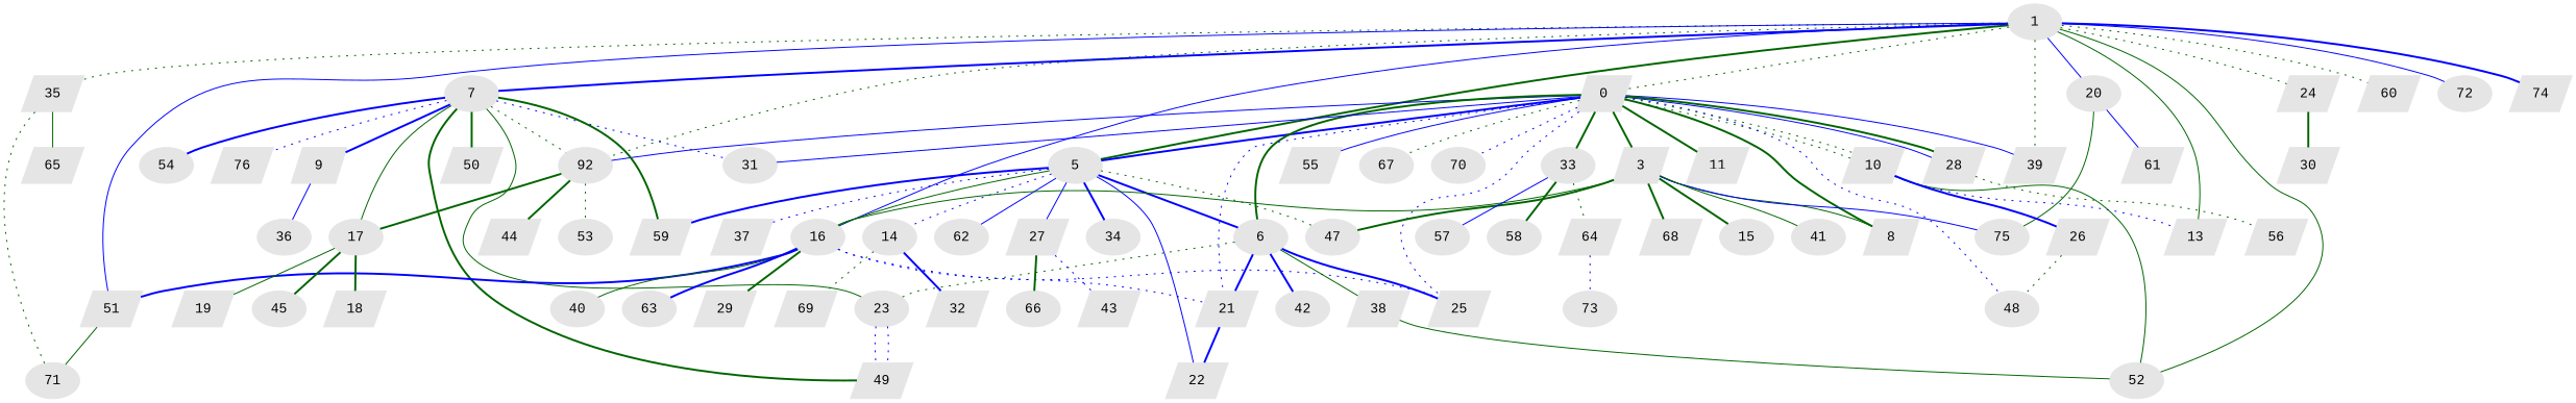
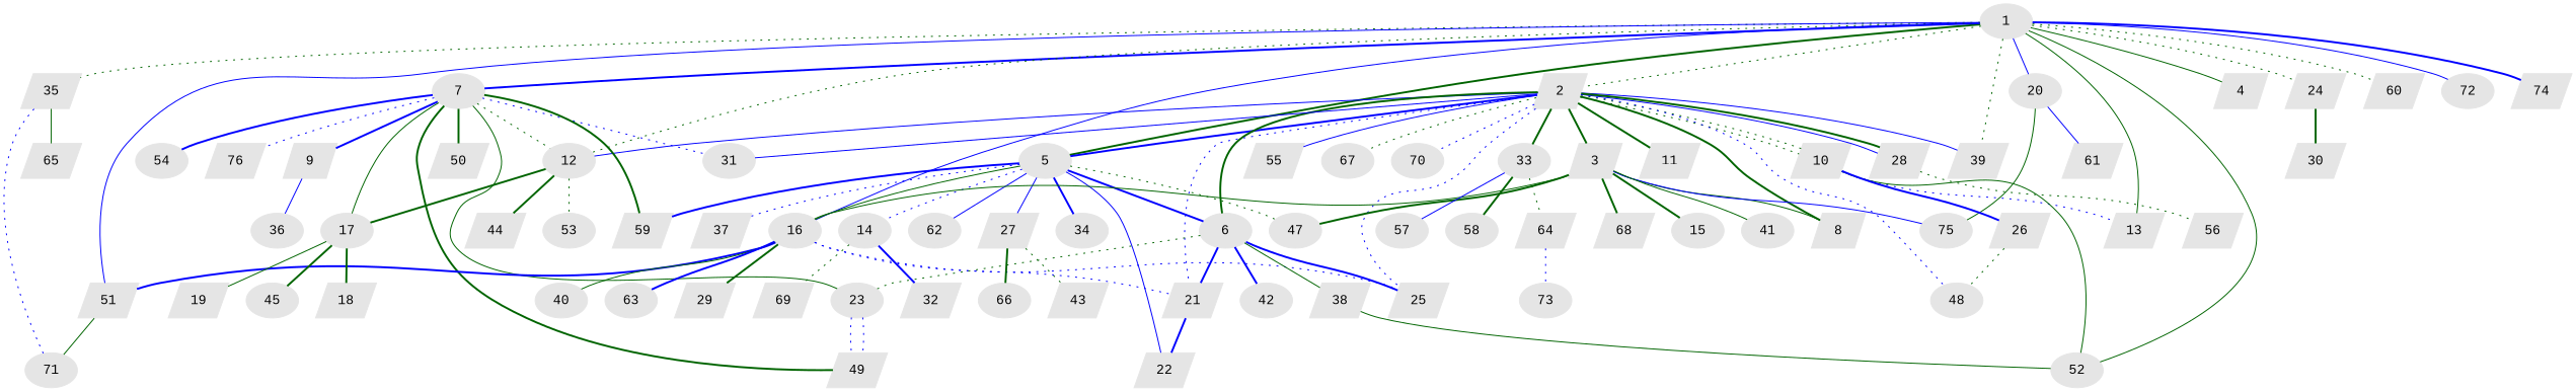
  graph {
    fontname="Liberation Mono"
    node [color=gray90 fontname="Liberation Mono" shape=parallelogram style=filled]
    edge [color=darkgreen fontname="Liberation Mono" style=bold]
    1 [shape=ellipse]
-   2 [label=0]
+   2
+   4
    5 [shape=ellipse]
    7 [shape=ellipse]
-   12 [shape=ellipse label=92]
+   12 [shape=ellipse]
    13
    16 [shape=ellipse]
    20 [shape=ellipse]
    24
    35
    39
    51
    52 [shape=ellipse]
    60
    72 [shape=ellipse]
    74
    3
    6 [shape=ellipse]
    8
    10
    11
    21
    25
    28
    31 [shape=ellipse]
    33 [shape=ellipse]
    48 [shape=ellipse]
    55
    67 [shape=ellipse]
    70 [shape=ellipse]
    47 [shape=ellipse]
    14 [shape=ellipse]
    22
    27
    34 [shape=ellipse]
    37
    59
    62 [shape=ellipse]
    23 [shape=ellipse]
    9
    17 [shape=ellipse]
    49
    50
    54 [shape=ellipse]
    76
    44
    53 [shape=ellipse]
    29
    40 [shape=ellipse]
    63 [shape=ellipse]
    75 [shape=ellipse]
    61
    30
    65
    71 [shape=ellipse]
    15 [shape=ellipse]
    41 [shape=ellipse]
    68
    38
    42 [shape=ellipse]
    26
    56
    57 [shape=ellipse]
    58 [shape=ellipse]
    64
    32
    69
    43
    66 [shape=ellipse]
    36 [shape=ellipse]
    18
    19
    45 [shape=ellipse]
    73 [shape=ellipse]
    1 -- 2 [style=dotted]
+   1 -- 4 [style=solid]
    1 -- 5
    1 -- 7 [color=blue]
    1 -- 12 [style=dotted]
    1 -- 13 [style=solid]
    1 -- 16 [color=blue style=solid]
    1 -- 20 [color=blue style=solid]
    1 -- 24 [style=dotted]
    1 -- 35 [style=dotted]
    1 -- 39 [style=dotted]
    1 -- 51 [color=blue style=solid]
    1 -- 52 [style=solid]
    1 -- 60 [style=dotted]
    1 -- 72 [color=blue style=solid]
    1 -- 74 [color=blue]
    2 -- 5 [color=blue]
    2 -- 12 [color=blue style=solid]
    2 -- 39 [color=blue style=solid]
    2 -- 3
    2 -- 6
    2 -- 8
    2 -- 10 [style=dotted]
    2 -- 10 [style=dotted]
    2 -- 11
    2 -- 21 [color=blue style=dotted]
    2 -- 25 [color=blue style=dotted]
    2 -- 28 [color=blue style=solid]
    2 -- 28
    2 -- 31 [color=blue style=solid]
    2 -- 33
    2 -- 48 [color=blue style=dotted]
    2 -- 55 [color=blue style=solid]
    2 -- 67 [style=dotted]
    2 -- 70 [color=blue style=dotted]
    5 -- 16 [style=solid]
    5 -- 6 [color=blue]
    5 -- 47 [style=dotted]
    5 -- 14 [color=blue style=dotted]
    5 -- 22 [color=blue style=solid]
    5 -- 27 [color=blue style=solid]
    5 -- 34 [color=blue]
    5 -- 37 [color=blue style=dotted]
    5 -- 59 [color=blue]
    5 -- 62 [color=blue style=solid]
    7 -- 12 [style=dotted]
    7 -- 31 [color=blue style=dotted]
    7 -- 59
    7 -- 23 [style=solid]
    7 -- 9 [color=blue]
    7 -- 17 [style=solid]
    7 -- 49
    7 -- 50
    7 -- 54 [color=blue]
    7 -- 76 [color=blue style=dotted]
    12 -- 17
    12 -- 44
    12 -- 53 [style=dotted]
    16 -- 51 [color=blue]
    16 -- 21 [color=blue style=dotted]
    16 -- 25 [color=blue style=dotted]
    16 -- 29
    16 -- 40 [style=solid]
    16 -- 63 [color=blue]
    20 -- 75 [style=solid]
    20 -- 61 [color=blue style=solid]
    24 -- 30
    35 -- 65 [style=solid]
-   35 -- 71 [style=dotted]
+   35 -- 71 [color=blue style=dotted]
    51 -- 71 [style=solid]
    3 -- 16 [style=solid]
    3 -- 8 [style=solid]
    3 -- 47
    3 -- 75 [color=blue style=solid]
    3 -- 15
    3 -- 41 [style=solid]
    3 -- 68
    6 -- 21 [color=blue]
    6 -- 25 [color=blue]
    6 -- 23 [style=dotted]
    6 -- 38 [style=solid]
    6 -- 42 [color=blue]
    10 -- 13 [color=blue style=dotted]
    10 -- 52 [style=solid]
    10 -- 26 [color=blue]
    21 -- 22 [color=blue]
    28 -- 56 [style=dotted]
    33 -- 57 [color=blue style=solid]
    33 -- 58
    33 -- 64 [style=dotted]
    14 -- 32 [color=blue]
    14 -- 69 [style=dotted]
-   27 -- 43 [color=blue style=dotted]
+   27 -- 43 [style=dotted]
    27 -- 66
    23 -- 49 [color=blue style=dotted]
    23 -- 49 [color=blue style=dotted]
    9 -- 36 [color=blue style=solid]
    17 -- 18
    17 -- 19 [style=solid]
    17 -- 45
    38 -- 52 [style=solid]
    26 -- 48 [style=dotted]
    64 -- 73 [color=blue style=dotted]
  }
